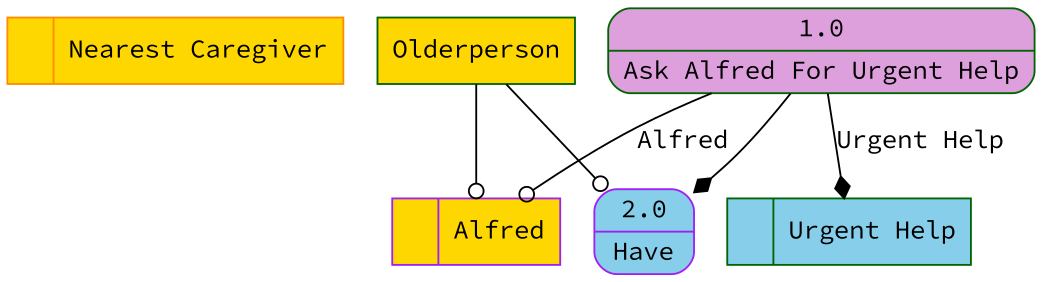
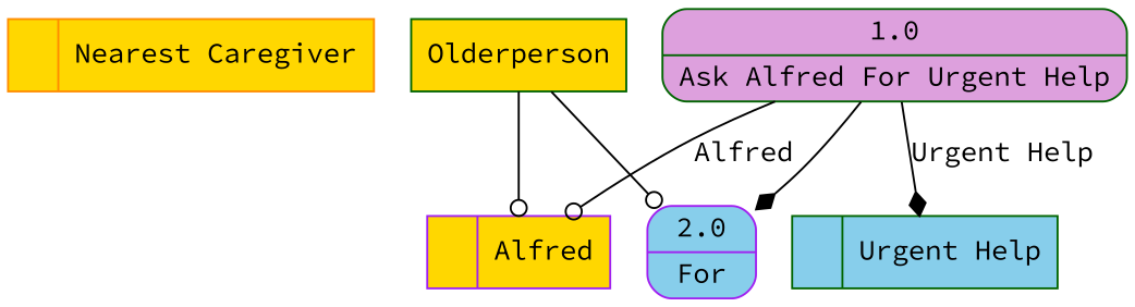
  digraph {
    fontname="Source Code Pro"
    node [color=darkgreen fillcolor=gold fontname="Source Code Pro" shape=record style=filled]
    edge [arrowhead=odot fontname="Source Code Pro"]
    n1 [color=darkorange label="<f0>  |<f1> Nearest Caregiver "]
    n2 [color=purple label="<f0>  |<f1> Alfred "]
    n3 [fillcolor=skyblue label="<f0>  |<f1> Urgent Help "]
    n4 [label=Olderperson shape=box]
-   n5 [color=purple fillcolor=skyblue label="{<f0> 2.0|<f1> Have }" shape=Mrecord]
+   n5 [color=purple fillcolor=skyblue label="{<f0> 2.0|<f1> For }" shape=Mrecord]
    n6 [fillcolor=plum label="{<f0> 1.0|<f1> Ask Alfred For Urgent Help }" shape=Mrecord]
    n4 -> n2
    n4 -> n5
    n6 -> n2 [label=Alfred]
    n6 -> n3 [arrowhead=diamond label="Urgent Help"]
    n6 -> n5 [arrowhead=diamond]
  }
